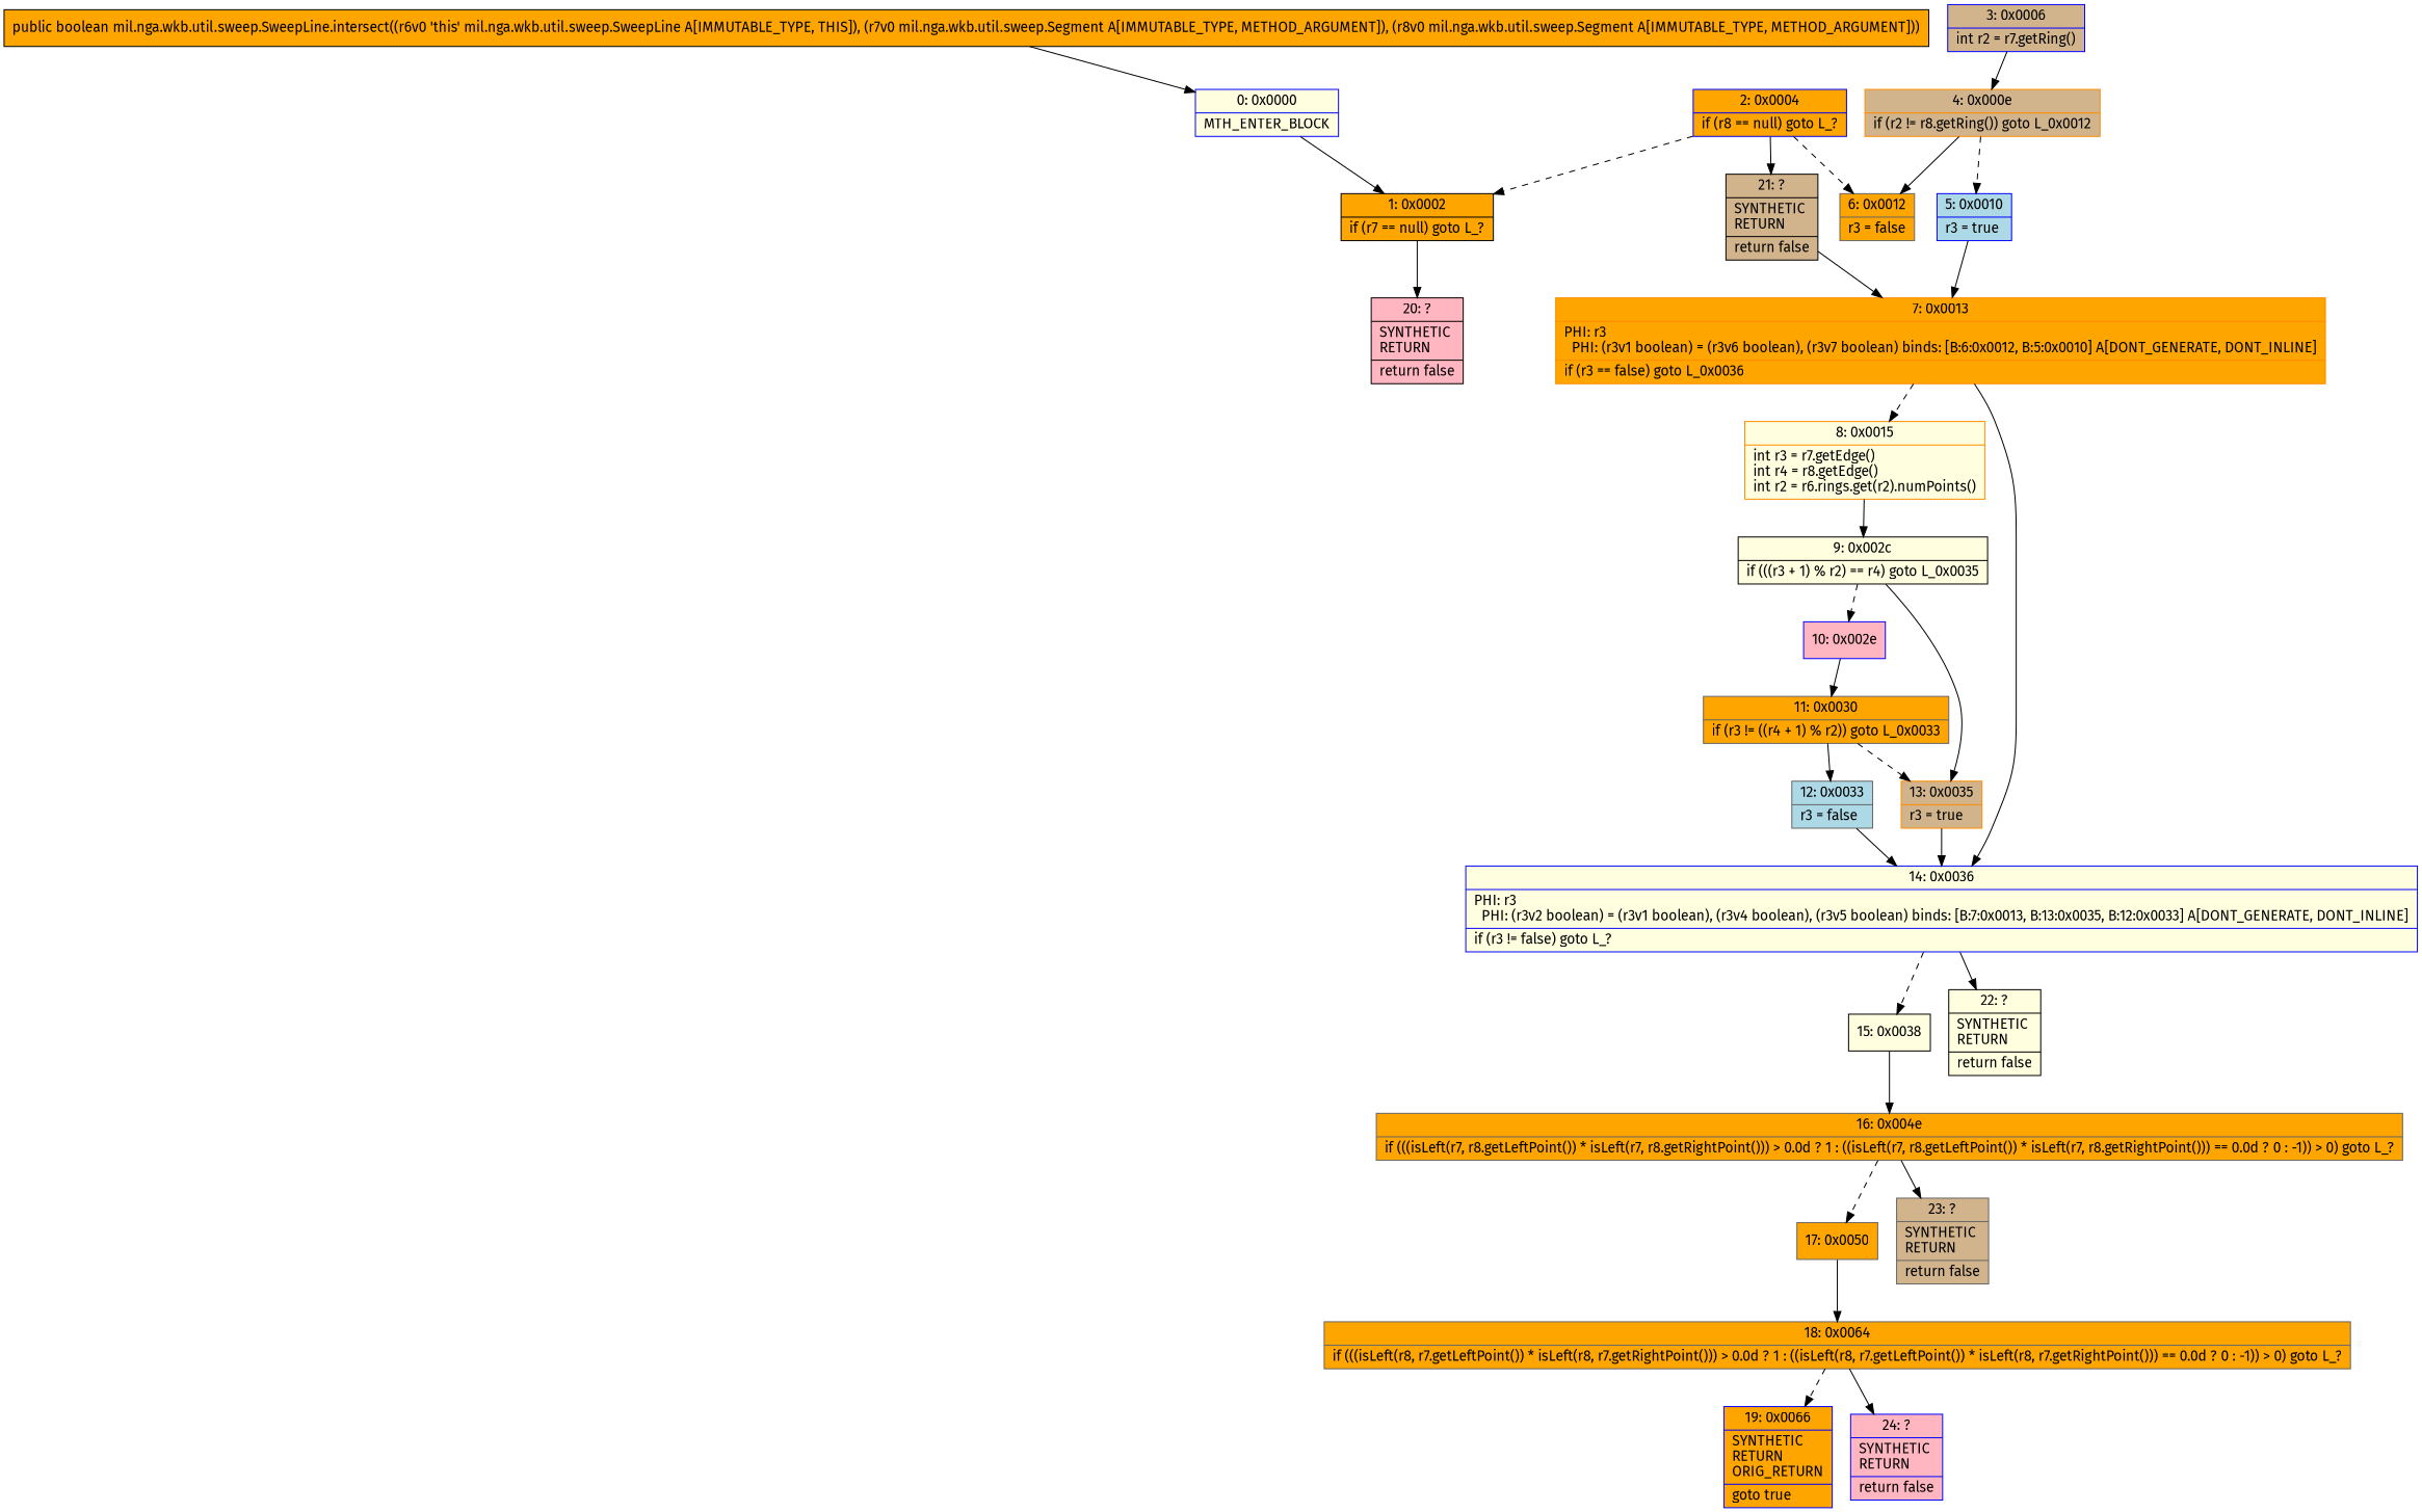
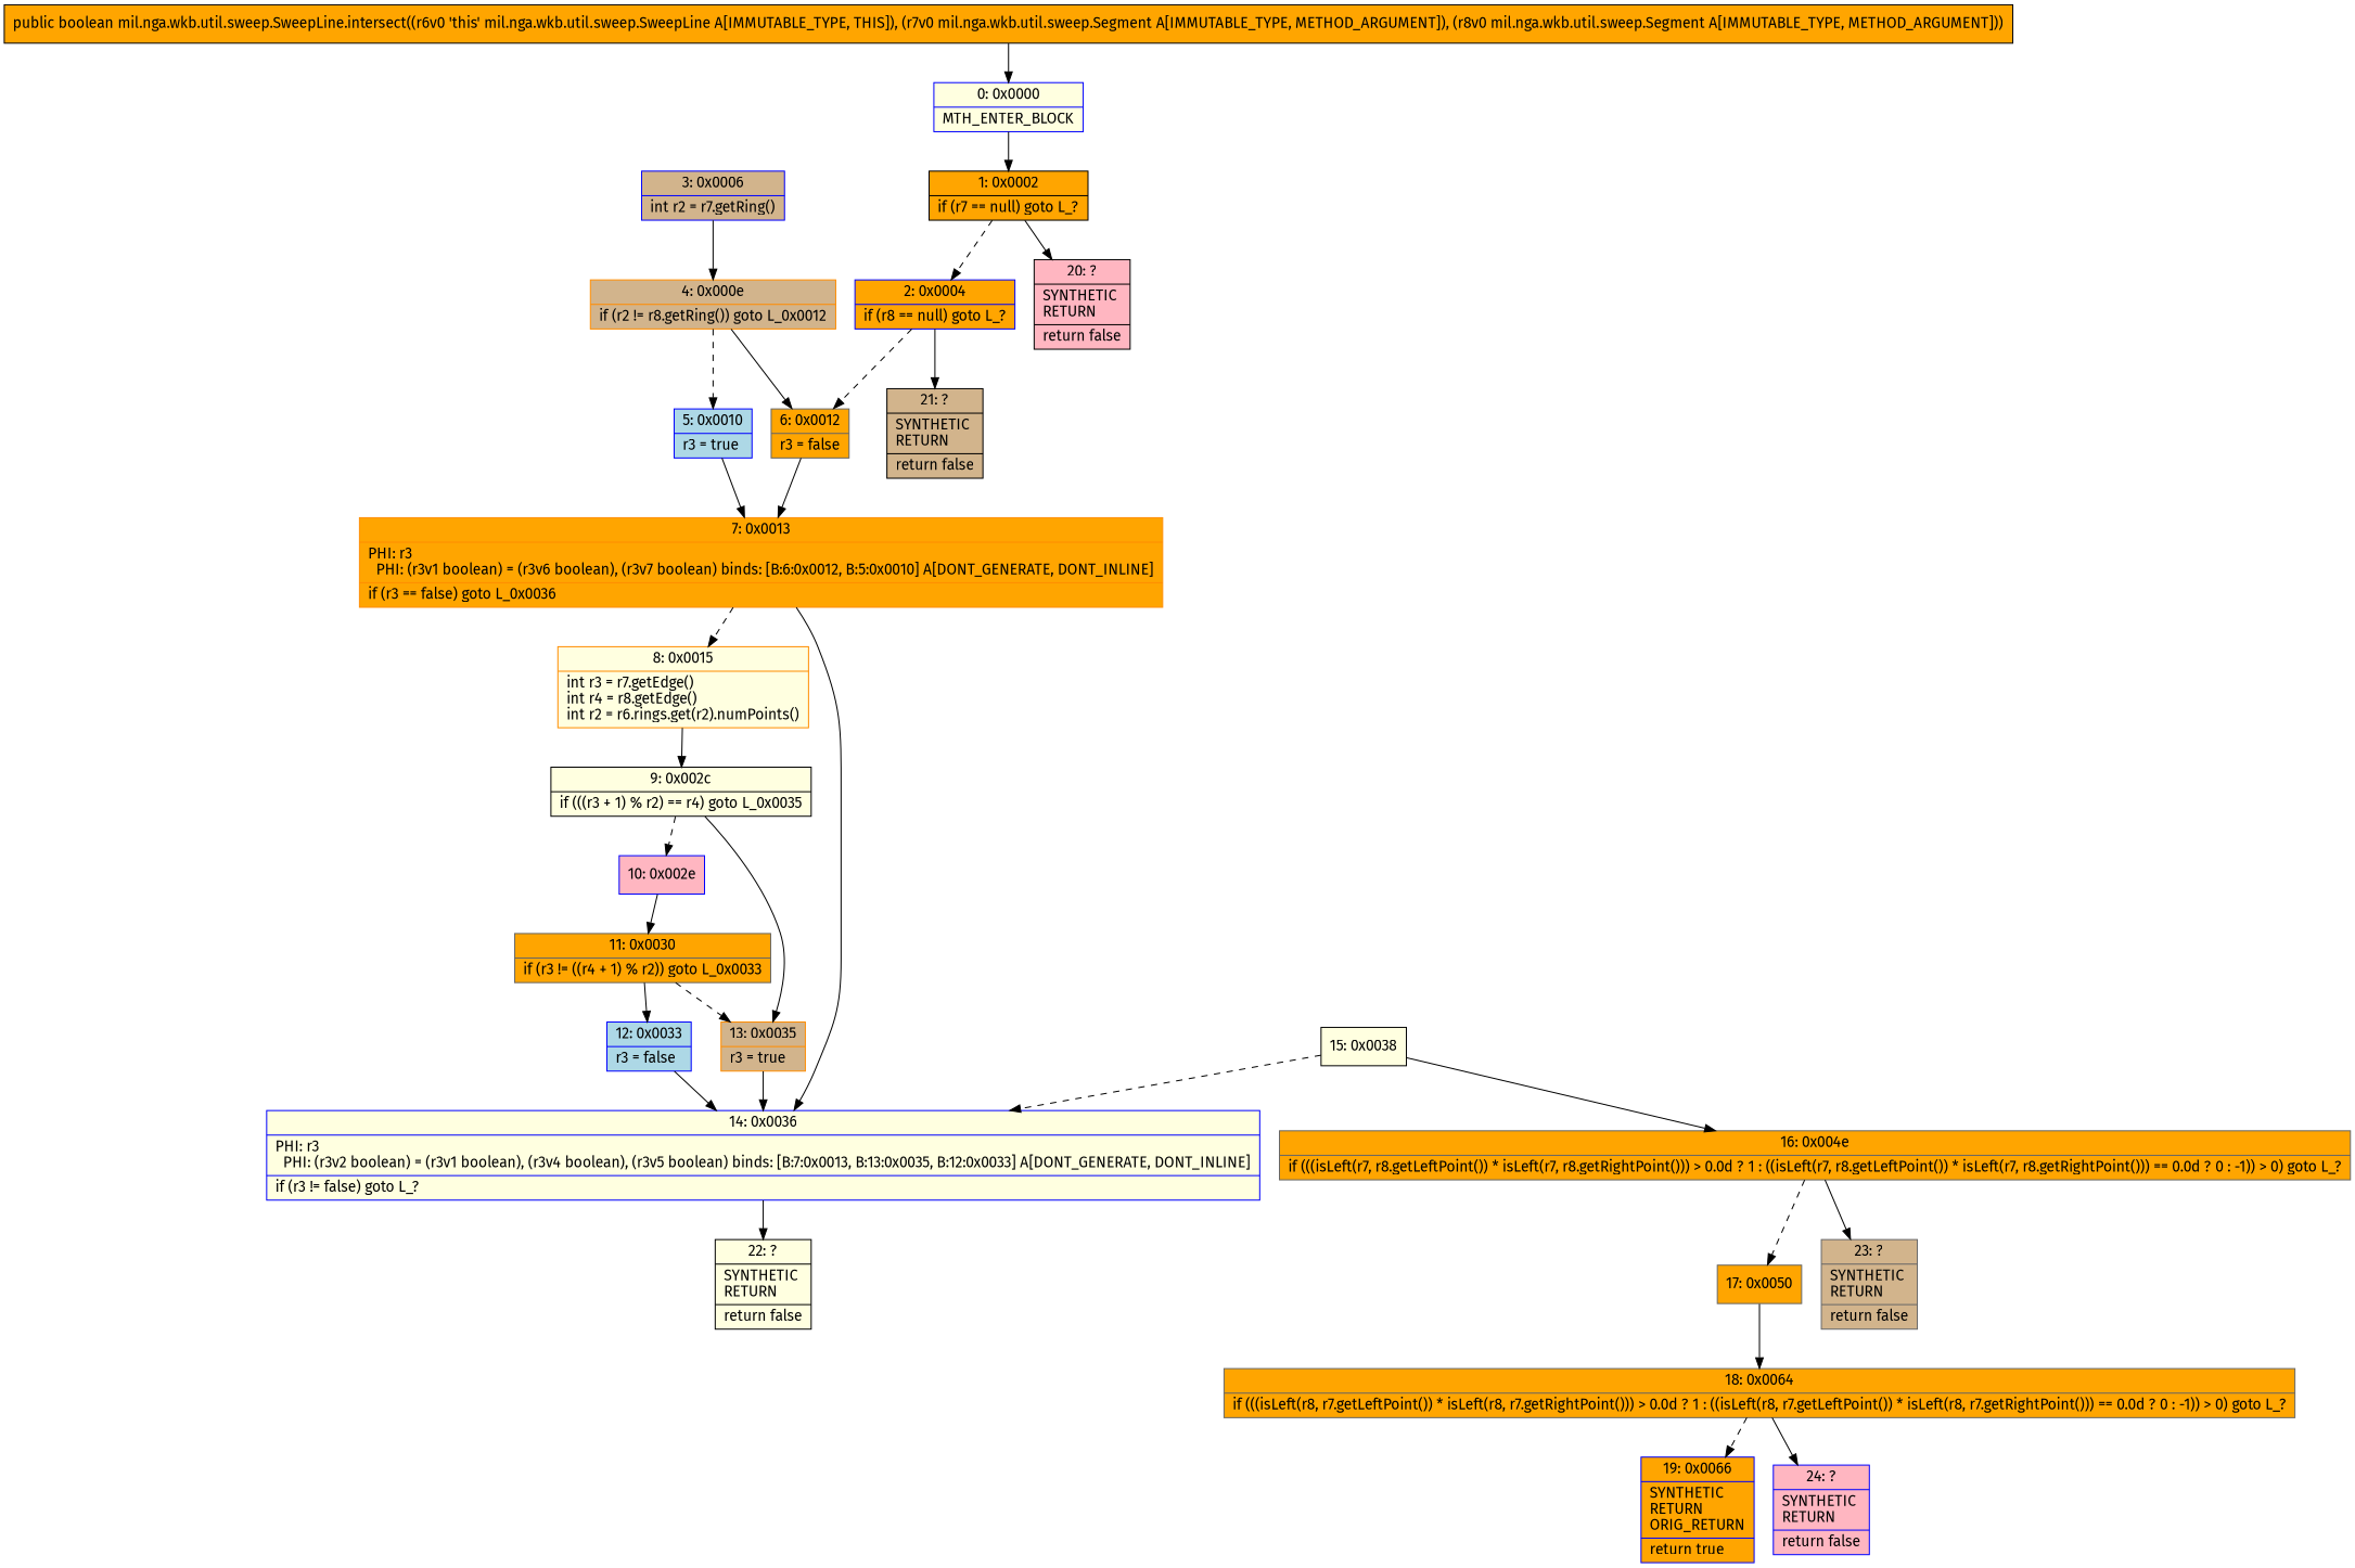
  digraph {
    fontname="Fira Sans"
    node [color=blue fillcolor=orange fontname="Fira Sans" shape=record style=filled]
    edge [fontname="Fira Sans"]
    n1 [fillcolor=lightyellow label="{0\:\ 0x0000|MTH_ENTER_BLOCK\l}"]
    n2 [color=black label="{1\:\ 0x0002|if (r7 == null) goto L_?\l}"]
    n3 [label="{2\:\ 0x0004|if (r8 == null) goto L_?\l}"]
    n4 [color=black fillcolor=lightpink label="{20\:\ ?|SYNTHETIC\lRETURN\l|return false\l}"]
    n5 [color=black fillcolor=tan label="{21\:\ ?|SYNTHETIC\lRETURN\l|return false\l}"]
    n6 [color=gray40 label="{6\:\ 0x0012|r3 = false\l}"]
    n7 [fillcolor=tan label="{3\:\ 0x0006|int r2 = r7.getRing()\l}"]
    n8 [color=darkorange fillcolor=tan label="{4\:\ 0x000e|if (r2 != r8.getRing()) goto L_0x0012\l}"]
    n9 [fillcolor=lightblue label="{5\:\ 0x0010|r3 = true\l}"]
    n10 [color=darkorange label="{7\:\ 0x0013|PHI: r3 \l  PHI: (r3v1 boolean) = (r3v6 boolean), (r3v7 boolean) binds: [B:6:0x0012, B:5:0x0010] A[DONT_GENERATE, DONT_INLINE]\l|if (r3 == false) goto L_0x0036\l}"]
    n11 [color=darkorange fillcolor=lightyellow label="{8\:\ 0x0015|int r3 = r7.getEdge()\lint r4 = r8.getEdge()\lint r2 = r6.rings.get(r2).numPoints()\l}"]
    n12 [fillcolor=lightyellow label="{14\:\ 0x0036|PHI: r3 \l  PHI: (r3v2 boolean) = (r3v1 boolean), (r3v4 boolean), (r3v5 boolean) binds: [B:7:0x0013, B:13:0x0035, B:12:0x0033] A[DONT_GENERATE, DONT_INLINE]\l|if (r3 != false) goto L_?\l}"]
    n13 [color=black fillcolor=lightyellow label="{9\:\ 0x002c|if (((r3 + 1) % r2) == r4) goto L_0x0035\l}"]
    n14 [color=black fillcolor=lightyellow label="{15\:\ 0x0038}"]
    n15 [color=black fillcolor=lightyellow label="{22\:\ ?|SYNTHETIC\lRETURN\l|return false\l}"]
    n16 [fillcolor=lightpink label="{10\:\ 0x002e}"]
    n17 [color=darkorange fillcolor=tan label="{13\:\ 0x0035|r3 = true\l}"]
    n18 [color=gray40 label="{11\:\ 0x0030|if (r3 != ((r4 + 1) % r2)) goto L_0x0033\l}"]
-   n19 [color=gray40 fillcolor=lightblue label="{12\:\ 0x0033|r3 = false\l}"]
+   n19 [fillcolor=lightblue label="{12\:\ 0x0033|r3 = false\l}"]
    n20 [color=gray40 label="{16\:\ 0x004e|if (((isLeft(r7, r8.getLeftPoint()) * isLeft(r7, r8.getRightPoint())) \> 0.0d ? 1 : ((isLeft(r7, r8.getLeftPoint()) * isLeft(r7, r8.getRightPoint())) == 0.0d ? 0 : \-1)) \> 0) goto L_?\l}"]
    n21 [color=gray40 label="{17\:\ 0x0050}"]
    n22 [color=gray40 fillcolor=tan label="{23\:\ ?|SYNTHETIC\lRETURN\l|return false\l}"]
    n23 [color=gray40 label="{18\:\ 0x0064|if (((isLeft(r8, r7.getLeftPoint()) * isLeft(r8, r7.getRightPoint())) \> 0.0d ? 1 : ((isLeft(r8, r7.getLeftPoint()) * isLeft(r8, r7.getRightPoint())) == 0.0d ? 0 : \-1)) \> 0) goto L_?\l}"]
-   n24 [label="{19\:\ 0x0066|SYNTHETIC\lRETURN\lORIG_RETURN\l|goto true\l}"]
+   n24 [label="{19\:\ 0x0066|SYNTHETIC\lRETURN\lORIG_RETURN\l|return true\l}"]
    n25 [fillcolor=lightpink label="{24\:\ ?|SYNTHETIC\lRETURN\l|return false\l}"]
    n26 [color=black label="{public boolean mil.nga.wkb.util.sweep.SweepLine.intersect((r6v0 'this' mil.nga.wkb.util.sweep.SweepLine A[IMMUTABLE_TYPE, THIS]), (r7v0 mil.nga.wkb.util.sweep.Segment A[IMMUTABLE_TYPE, METHOD_ARGUMENT]), (r8v0 mil.nga.wkb.util.sweep.Segment A[IMMUTABLE_TYPE, METHOD_ARGUMENT])) }"]
    n1 -> n2
-   n3 -> n2 [style=dashed]
+   n2 -> n3 [style=dashed]
    n2 -> n4
    n3 -> n5
    n3 -> n6 [style=dashed]
-   n5 -> n10
+   n6 -> n10
    n7 -> n8
    n8 -> n6
    n8 -> n9 [style=dashed]
    n9 -> n10
    n10 -> n11 [style=dashed]
    n10 -> n12
    n11 -> n13
-   n12 -> n14 [style=dashed]
+   n14 -> n12 [style=dashed]
    n12 -> n15
    n13 -> n16 [style=dashed]
    n13 -> n17
    n14 -> n20
    n16 -> n18
    n17 -> n12
    n18 -> n17 [style=dashed]
    n18 -> n19
    n19 -> n12
    n20 -> n21 [style=dashed]
    n20 -> n22
    n21 -> n23
    n23 -> n24 [style=dashed]
    n23 -> n25
    n26 -> n1
  }
